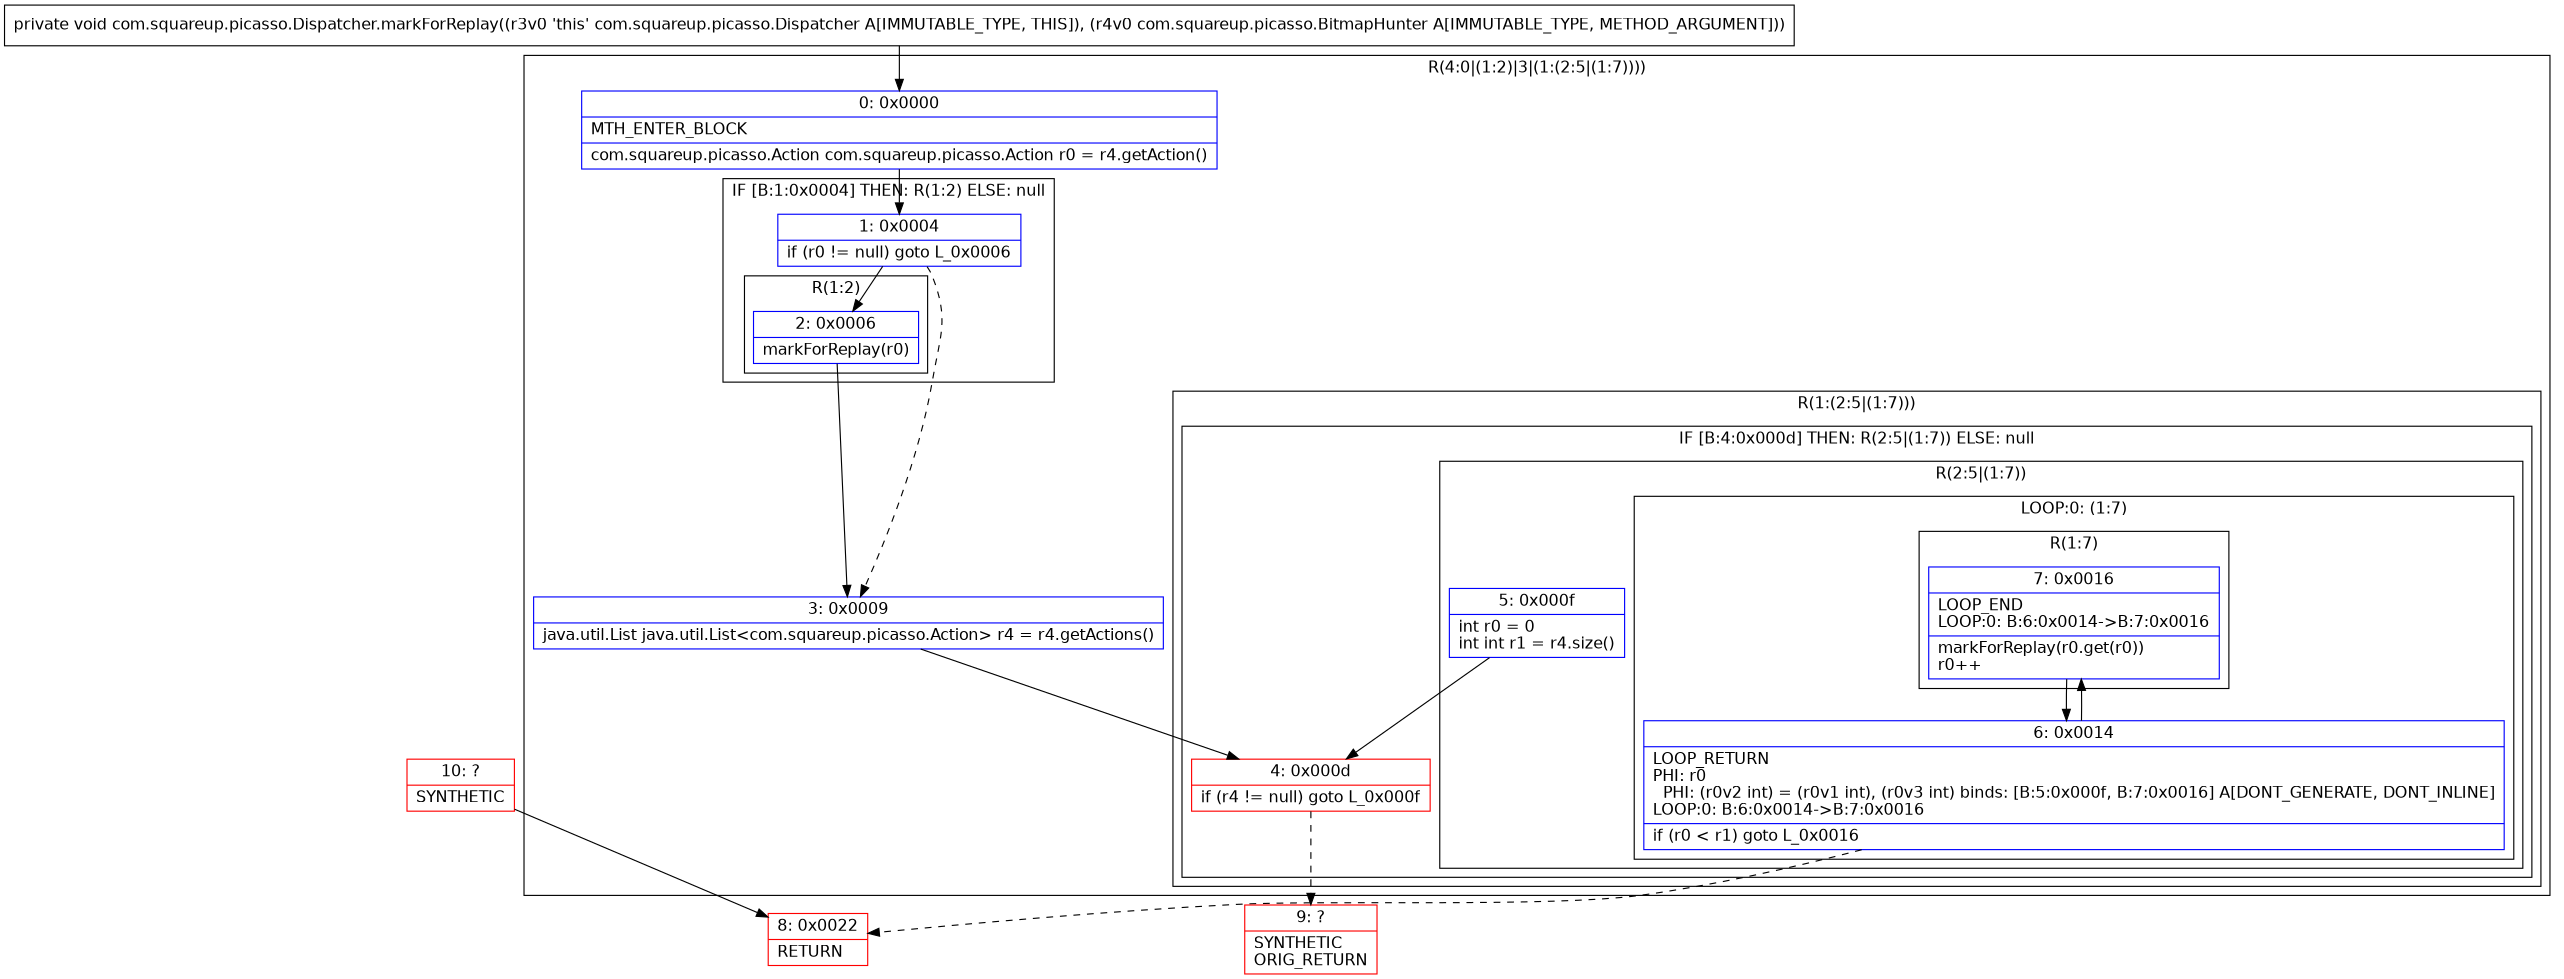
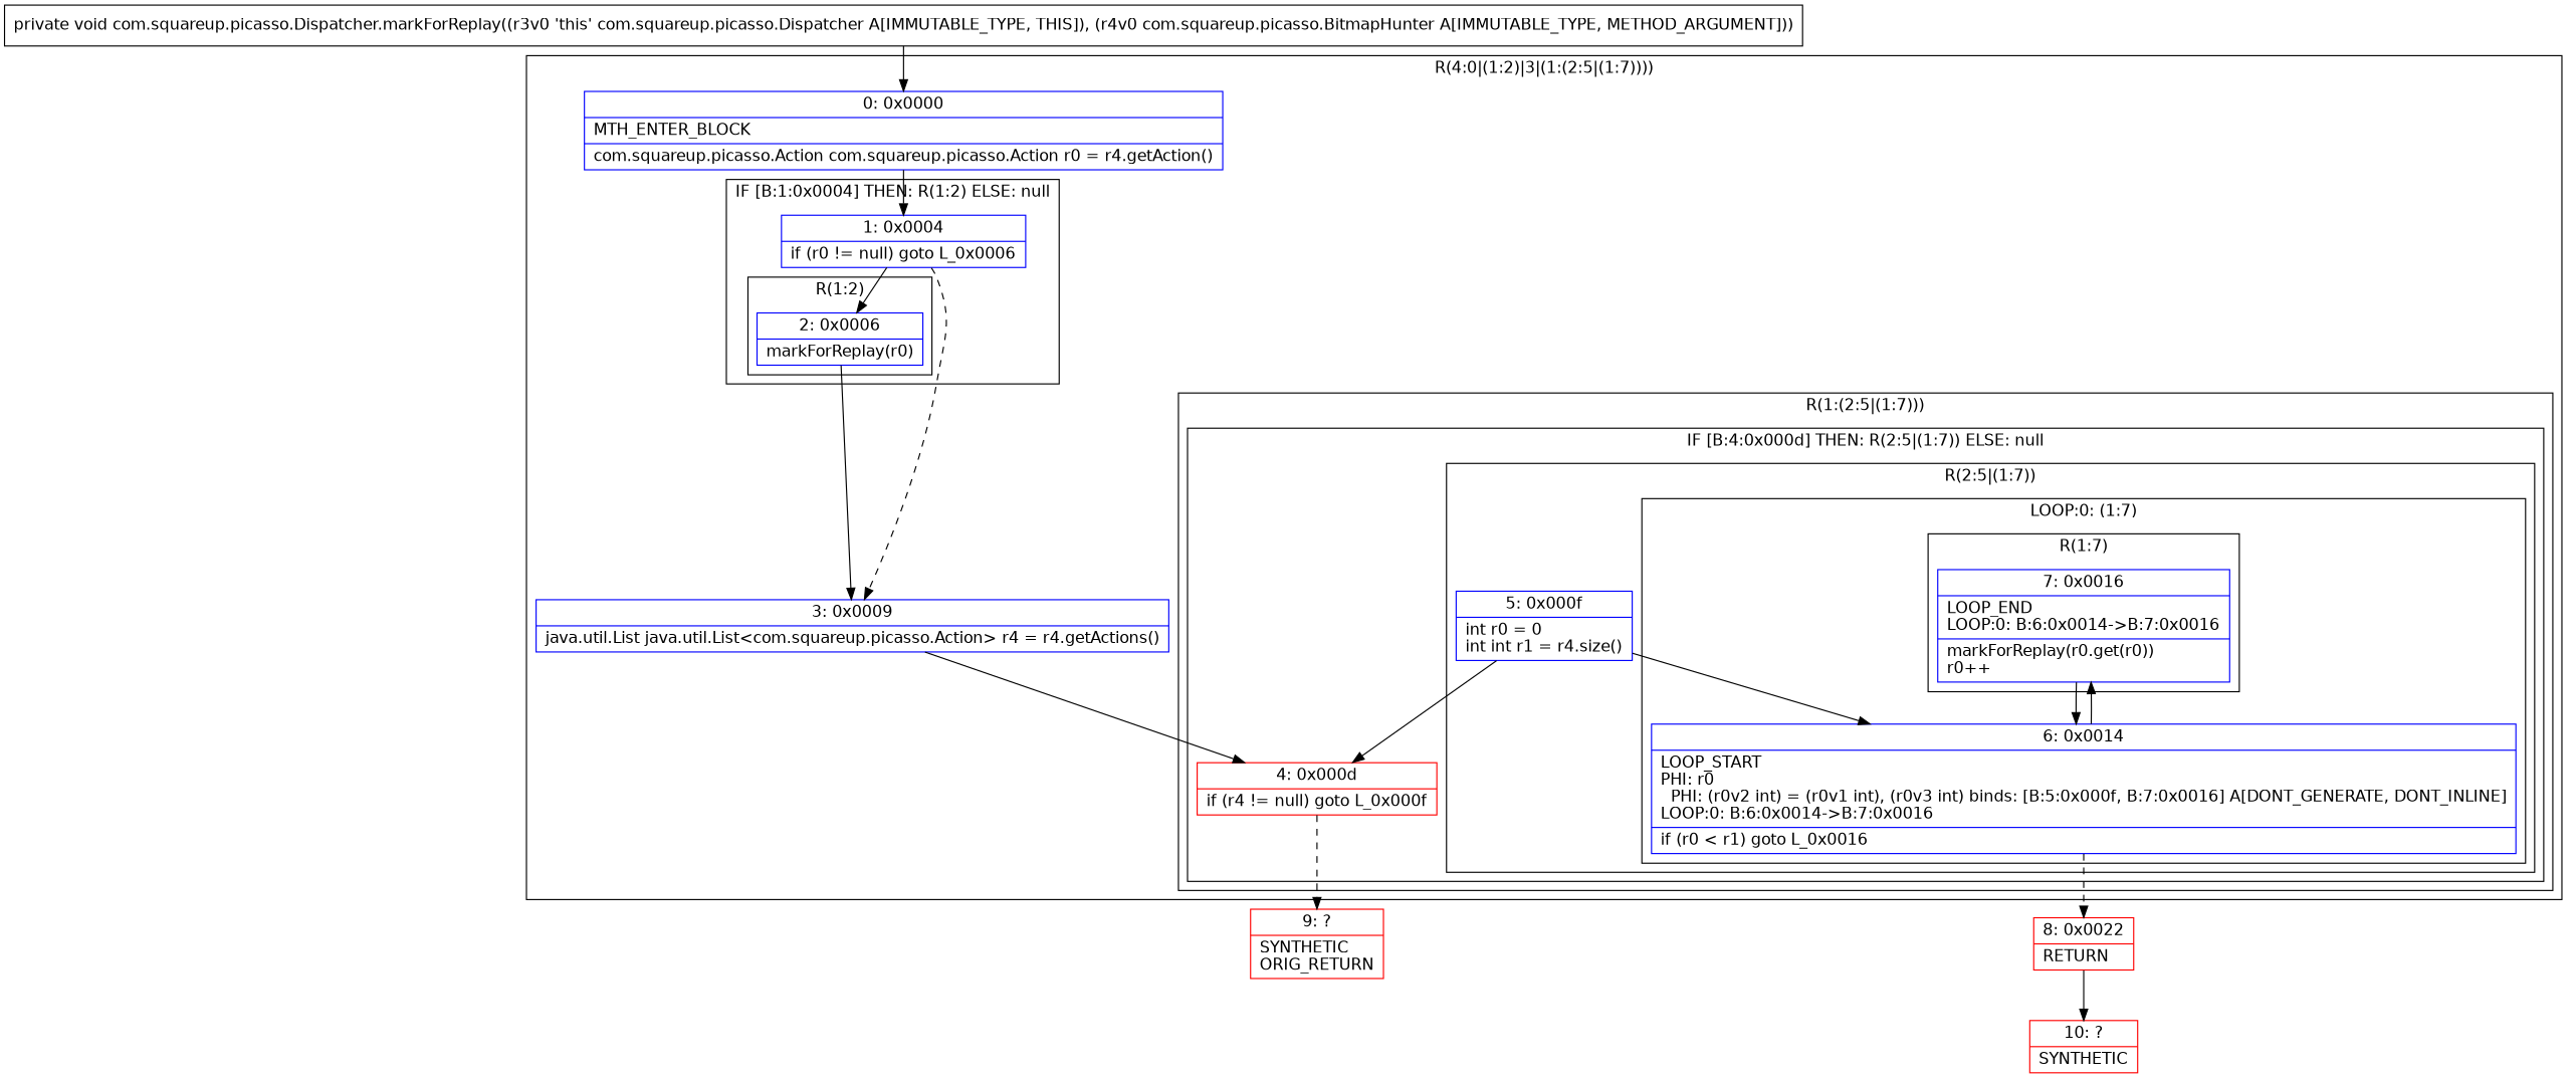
  digraph {
    fontname="DejaVu Sans"
    node [color=blue fontname="DejaVu Sans" shape=record]
    edge [fontname="DejaVu Sans"]
    n1 [label="{2\:\ 0x0006|markForReplay(r0)\l}"]
    n2 [label="{1\:\ 0x0004|if (r0 != null) goto L_0x0006\l}"]
    n3 [label="{7\:\ 0x0016|LOOP_END\lLOOP:0: B:6:0x0014\-\>B:7:0x0016\l|markForReplay(r0.get(r0))\lr0++\l}"]
-   n4 [label="{6\:\ 0x0014|LOOP_RETURN\lPHI: r0 \l  PHI: (r0v2 int) = (r0v1 int), (r0v3 int) binds: [B:5:0x000f, B:7:0x0016] A[DONT_GENERATE, DONT_INLINE]\lLOOP:0: B:6:0x0014\-\>B:7:0x0016\l|if (r0 \< r1) goto L_0x0016\l}"]
+   n4 [label="{6\:\ 0x0014|LOOP_START\lPHI: r0 \l  PHI: (r0v2 int) = (r0v1 int), (r0v3 int) binds: [B:5:0x000f, B:7:0x0016] A[DONT_GENERATE, DONT_INLINE]\lLOOP:0: B:6:0x0014\-\>B:7:0x0016\l|if (r0 \< r1) goto L_0x0016\l}"]
    n5 [label="{5\:\ 0x000f|int r0 = 0\lint int r1 = r4.size()\l}"]
    n6 [color=red label="{4\:\ 0x000d|if (r4 != null) goto L_0x000f\l}"]
    n7 [label="{0\:\ 0x0000|MTH_ENTER_BLOCK\l|com.squareup.picasso.Action com.squareup.picasso.Action r0 = r4.getAction()\l}"]
    n8 [label="{3\:\ 0x0009|java.util.List java.util.List\<com.squareup.picasso.Action\> r4 = r4.getActions()\l}"]
    n9 [color=red label="{8\:\ 0x0022|RETURN\l}"]
    n10 [color=red label="{9\:\ ?|SYNTHETIC\lORIG_RETURN\l}"]
    n11 [color=red label="{10\:\ ?|SYNTHETIC\l}"]
    n12 [label="{private void com.squareup.picasso.Dispatcher.markForReplay((r3v0 'this' com.squareup.picasso.Dispatcher A[IMMUTABLE_TYPE, THIS]), (r4v0 com.squareup.picasso.BitmapHunter A[IMMUTABLE_TYPE, METHOD_ARGUMENT])) }" color=""]
    subgraph cluster_1 {
      label="R(4:0|(1:2)|3|(1:(2:5|(1:7))))"
      n7
      n8
      subgraph cluster_2 {
        label="IF [B:1:0x0004] THEN: R(1:2) ELSE: null"
        n2
        subgraph cluster_3 {
          label="R(1:2)"
          n1
        }
      }
      subgraph cluster_4 {
        label="R(1:(2:5|(1:7)))"
        subgraph cluster_5 {
          label="IF [B:4:0x000d] THEN: R(2:5|(1:7)) ELSE: null"
          n6
          subgraph cluster_6 {
            label="R(2:5|(1:7))"
            n5
            subgraph cluster_7 {
              label="LOOP:0: (1:7)"
              n4
              subgraph cluster_8 {
                label="R(1:7)"
                n3
              }
            }
          }
        }
      }
    }
    n1 -> n8
    n2 -> n1
    n2 -> n8 [style=dashed]
    n3 -> n4
    n4 -> n3
    n4 -> n9 [style=dashed]
+   n5 -> n4
    n5 -> n6
    n6 -> n10 [style=dashed]
    n7 -> n2
    n8 -> n6
-   n11 -> n9
+   n9 -> n11
    n12 -> n7
  }
